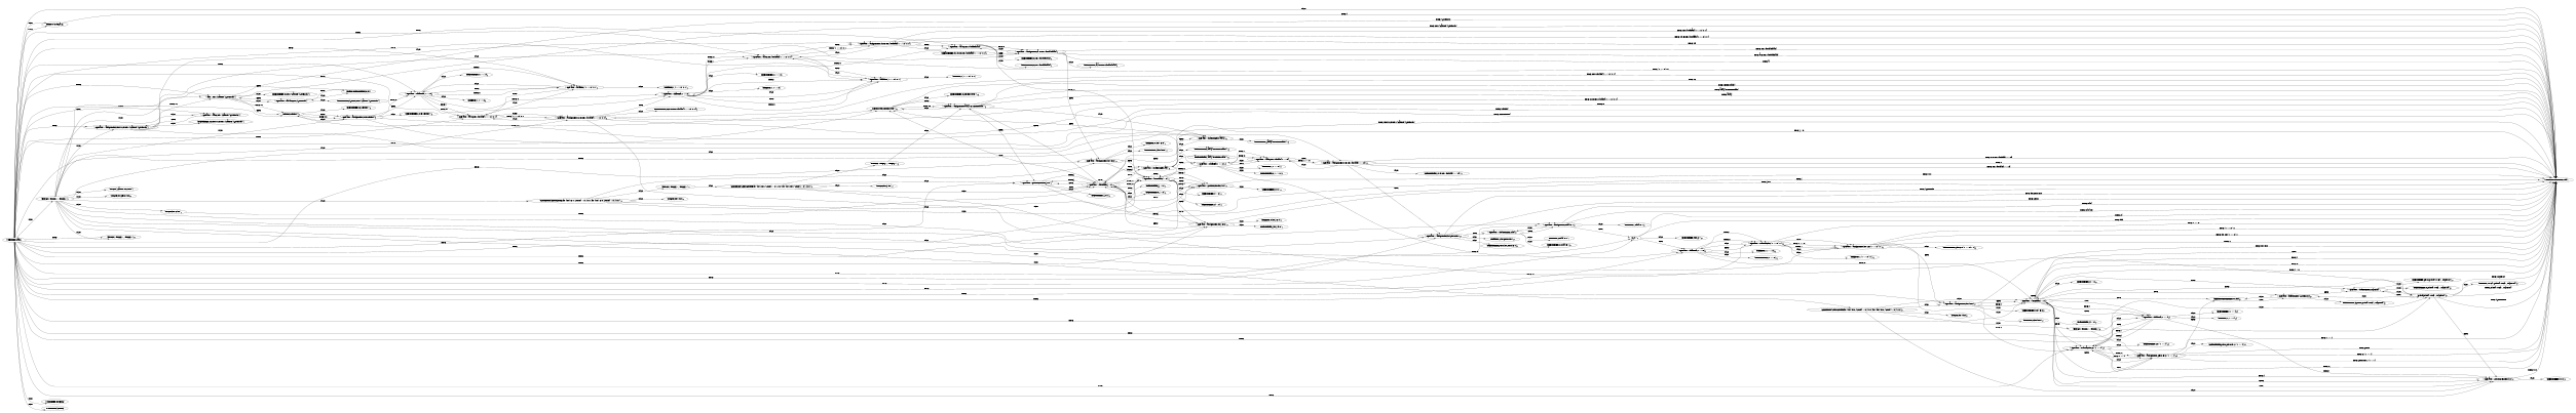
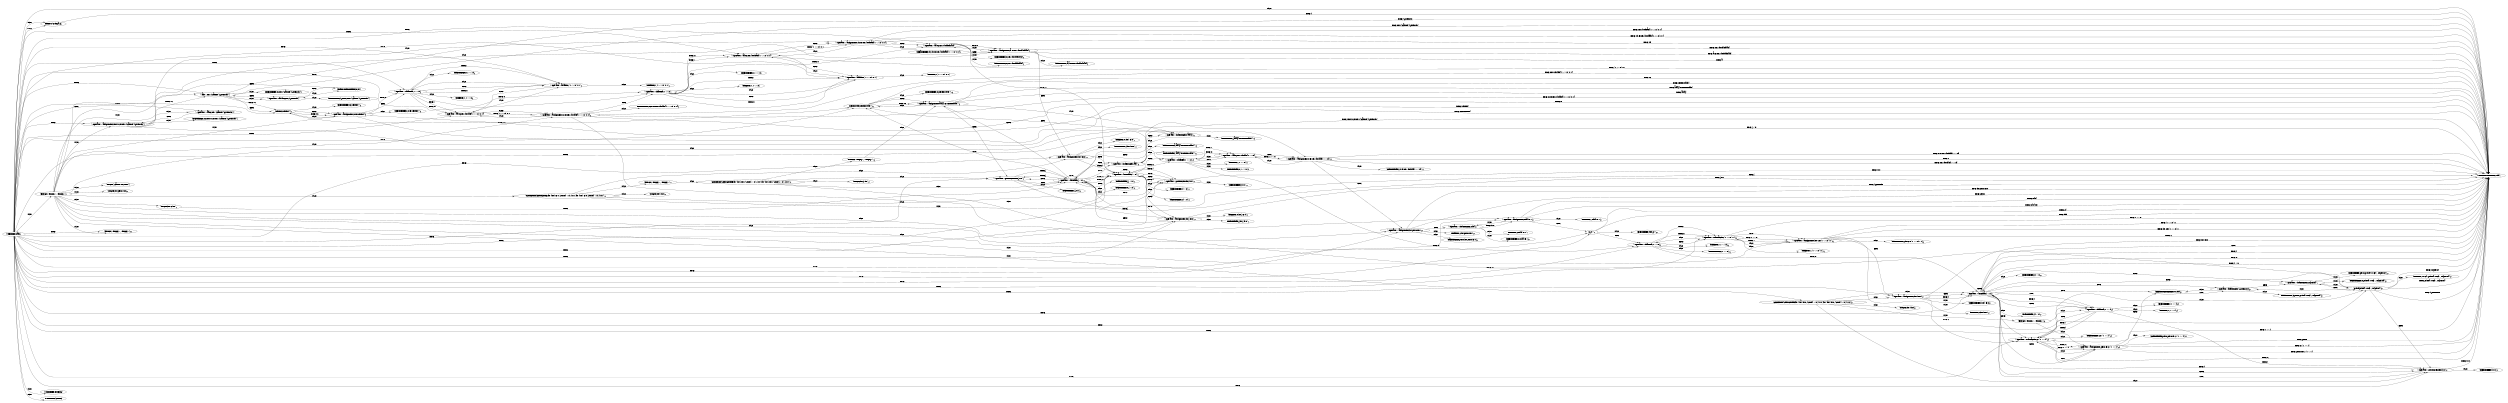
  digraph {
    rankdir=LR
    n1 [label=<(METHOD,main)<SUB>1</SUB>>]
    n2 [label=<(PARAM,String[] g)<SUB>1</SUB>>]
    n3 [label=<(BLOCK,&lt;empty&gt;,&lt;empty&gt;)<SUB>2</SUB>>]
    n4 [label=<(&lt;operator&gt;.assignment,ANY sc = new Scanner(System.in))<SUB>4</SUB>>]
    n5 [label=<(&lt;operator&gt;.alloc,new Scanner(System.in))<SUB>4</SUB>>]
    n6 [label=<(&lt;init&gt;,new Scanner(System.in))<SUB>4</SUB>>]
    n7 [label=<(nextInt,nextInt())<SUB>5</SUB>>]
    n8 [label=<(&lt;operator&gt;.alloc,new double[(1 &lt;&lt; n) + 1])>]
    n9 [label=<(&lt;operator&gt;.addition,(1 &lt;&lt; n) + 1)<SUB>6</SUB>>]
    n10 [label=<(&lt;operator&gt;.shiftLeft,1 &lt;&lt; n)<SUB>6</SUB>>]
    n11 [label=<(&lt;operator&gt;.alloc,new boolean[(1 &lt;&lt; n) + 1])>]
    n12 [label=<(&lt;operator&gt;.addition,(1 &lt;&lt; n) + 1)<SUB>7</SUB>>]
    n13 [label=<(&lt;operator&gt;.shiftLeft,1 &lt;&lt; n)<SUB>7</SUB>>]
    n14 [label=<(&lt;operator&gt;.alloc,new double[n][n])>]
    n15 [label=<(&lt;operator&gt;.assignment,int i = 0)<SUB>10</SUB>>]
    n16 [label=<(&lt;operator&gt;.lessThan,i &lt; n)<SUB>10</SUB>>]
    n17 [label=<(&lt;operator&gt;.postIncrement,i++)<SUB>10</SUB>>]
    n18 [label=<(&lt;operator&gt;.assignment,int j = 0)<SUB>12</SUB>>]
    n19 [label=<(&lt;operator&gt;.postIncrement,j++)<SUB>12</SUB>>]
    n20 [label=<(nextDouble,nextDouble())<SUB>15</SUB>>]
    n21 [label=<(&lt;operator&gt;.shiftLeft,1 &lt;&lt; n)<SUB>19</SUB>>]
    n22 [label=<(&lt;operator&gt;.assignment,int perm = 0)<SUB>20</SUB>>]
    n23 [label=<(&lt;operator&gt;.assignment,m[0] = 1)<SUB>21</SUB>>]
    n24 [label=<(p,p())<SUB>22</SUB>>]
    n25 [label=<(&lt;operator&gt;.subtraction,(1 &lt;&lt; n) - 1)<SUB>26</SUB>>]
    n26 [label=<(&lt;operator&gt;.shiftLeft,1 &lt;&lt; n)<SUB>26</SUB>>]
    n27 [label=<(&lt;operator&gt;.assignment,int i = 0)<SUB>27</SUB>>]
    n28 [label=<(&lt;operator&gt;.lessThan,i &lt; n)<SUB>27</SUB>>]
    n29 [label=<(&lt;operator&gt;.postIncrement,i++)<SUB>27</SUB>>]
    n30 [label=<(&lt;operator&gt;.subtraction,c - (1 &lt;&lt; i))<SUB>29</SUB>>]
    n31 [label=<(&lt;operator&gt;.shiftLeft,1 &lt;&lt; i)<SUB>29</SUB>>]
    n32 [label=<(printf,printf(&quot;%.6f &quot;, m[perm]))<SUB>31</SUB>>]
    n33 [label=<(BLOCK,&lt;empty&gt;,&lt;empty&gt;)<SUB>38</SUB>>]
    n34 [label=<(MODIFIER,PUBLIC)>]
    n35 [label=<(MODIFIER,STATIC)>]
    n36 [label=<(METHOD_RETURN,void)<SUB>1</SUB>>]
    n37 [label=<(LOCAL,Scanner sc: ANY)<SUB>4</SUB>>]
    n38 [label=<(&lt;operator&gt;.assignment,n = nextInt())<SUB>5</SUB>>]
    n39 [label=<(&lt;operator&gt;.assignment,m = new double[(1 &lt;&lt; n) + 1])<SUB>6</SUB>>]
    n40 [label=<(&lt;operator&gt;.assignment,vis = new boolean[(1 &lt;&lt; n) + 1])<SUB>7</SUB>>]
    n41 [label=<(&lt;operator&gt;.assignment,a = new double[n][n])<SUB>8</SUB>>]
    n42 [label=<(CONTROL_STRUCTURE,for (int i = 0; Some(i &lt; n); i++),for (int i = 0; Some(i &lt; n); i++))<SUB>10</SUB>>]
    n43 [label=<(&lt;operator&gt;.assignment,s = new double[1 &lt;&lt; n])<SUB>19</SUB>>]
    n44 [label=<(LOCAL,int perm: int)<SUB>20</SUB>>]
    n45 [label=<(LOCAL,int c: int)<SUB>26</SUB>>]
    n46 [label=<(&lt;operator&gt;.assignment,int c = (1 &lt;&lt; n) - 1)<SUB>26</SUB>>]
    n47 [label=<(CONTROL_STRUCTURE,for (int i = 0; Some(i &lt; n); i++),for (int i = 0; Some(i &lt; n); i++))<SUB>27</SUB>>]
    n48 [label=<(IDENTIFIER,sc,ANY sc = new Scanner(System.in))<SUB>4</SUB>>]
    n49 [label=<(FIELD_IDENTIFIER,in,in)<SUB>4</SUB>>]
    n50 [label=<(IDENTIFIER,sc,new Scanner(System.in))<SUB>4</SUB>>]
    n51 [label=<(&lt;operator&gt;.fieldAccess,System.in)<SUB>4</SUB>>]
    n52 [label=<(IDENTIFIER,sc,nextInt())<SUB>5</SUB>>]
    n53 [label=<(LITERAL,1,(1 &lt;&lt; n) + 1)<SUB>6</SUB>>]
    n54 [label=<(LITERAL,1,1 &lt;&lt; n)<SUB>6</SUB>>]
    n55 [label=<(IDENTIFIER,n,1 &lt;&lt; n)<SUB>6</SUB>>]
    n56 [label=<(LITERAL,1,(1 &lt;&lt; n) + 1)<SUB>7</SUB>>]
    n57 [label=<(LITERAL,1,1 &lt;&lt; n)<SUB>7</SUB>>]
    n58 [label=<(IDENTIFIER,n,1 &lt;&lt; n)<SUB>7</SUB>>]
    n59 [label=<(IDENTIFIER,n,new double[n][n])<SUB>8</SUB>>]
    n60 [label=<(IDENTIFIER,n,new double[n][n])<SUB>8</SUB>>]
    n61 [label=<(IDENTIFIER,i,int i = 0)<SUB>10</SUB>>]
    n62 [label=<(LITERAL,0,int i = 0)<SUB>10</SUB>>]
    n63 [label=<(&lt;operator&gt;.lessThan,j &lt; n)<SUB>12</SUB>>]
    n64 [label=<(IDENTIFIER,i,i &lt; n)<SUB>10</SUB>>]
    n65 [label=<(IDENTIFIER,n,i &lt; n)<SUB>10</SUB>>]
    n66 [label=<(IDENTIFIER,i,i++)<SUB>10</SUB>>]
    n67 [label=<(IDENTIFIER,j,int j = 0)<SUB>12</SUB>>]
    n68 [label=<(LITERAL,0,int j = 0)<SUB>12</SUB>>]
    n69 [label=<(IDENTIFIER,j,j &lt; n)<SUB>12</SUB>>]
    n70 [label=<(IDENTIFIER,n,j &lt; n)<SUB>12</SUB>>]
    n71 [label=<(&lt;operator&gt;.assignment,a[i][j] = nextDouble())<SUB>15</SUB>>]
    n72 [label=<(&lt;operator&gt;.indexAccess,a[i][j])<SUB>15</SUB>>]
    n73 [label=<(&lt;operator&gt;.indexAccess,a[i])<SUB>15</SUB>>]
    n74 [label=<(IDENTIFIER,j,j++)<SUB>12</SUB>>]
    n75 [label=<(IDENTIFIER,sc,nextDouble())<SUB>15</SUB>>]
    n76 [label=<(&lt;operator&gt;.alloc,new double[1 &lt;&lt; n])>]
    n77 [label=<(LITERAL,1,1 &lt;&lt; n)<SUB>19</SUB>>]
    n78 [label=<(IDENTIFIER,n,1 &lt;&lt; n)<SUB>19</SUB>>]
    n79 [label=<(IDENTIFIER,perm,int perm = 0)<SUB>20</SUB>>]
    n80 [label=<(LITERAL,0,int perm = 0)<SUB>20</SUB>>]
    n81 [label=<(&lt;operator&gt;.indexAccess,m[0])<SUB>21</SUB>>]
    n82 [label=<(LITERAL,1,m[0] = 1)<SUB>21</SUB>>]
    n83 [label=<(IDENTIFIER,this,p())<SUB>22</SUB>>]
    n84 [label=<(LITERAL,1,(1 &lt;&lt; n) - 1)<SUB>26</SUB>>]
    n85 [label=<(LITERAL,1,1 &lt;&lt; n)<SUB>26</SUB>>]
    n86 [label=<(IDENTIFIER,n,1 &lt;&lt; n)<SUB>26</SUB>>]
    n87 [label=<(IDENTIFIER,i,int i = 0)<SUB>27</SUB>>]
    n88 [label=<(LITERAL,0,int i = 0)<SUB>27</SUB>>]
    n89 [label=<(IDENTIFIER,i,i &lt; n)<SUB>27</SUB>>]
    n90 [label=<(IDENTIFIER,n,i &lt; n)<SUB>27</SUB>>]
    n91 [label=<(&lt;operator&gt;.assignment,perm = c - (1 &lt;&lt; i))<SUB>29</SUB>>]
    n92 [label=<(&lt;operator&gt;.fieldAccess,System.out)<SUB>31</SUB>>]
    n93 [label=<(FIELD_IDENTIFIER,out,out)<SUB>31</SUB>>]
    n94 [label=<(&lt;operator&gt;.indexAccess,m[perm])<SUB>31</SUB>>]
    n95 [label=<(IDENTIFIER,i,i++)<SUB>27</SUB>>]
    n96 [label=<(IDENTIFIER,c,c - (1 &lt;&lt; i))<SUB>29</SUB>>]
    n97 [label=<(LITERAL,1,1 &lt;&lt; i)<SUB>29</SUB>>]
    n98 [label=<(IDENTIFIER,i,1 &lt;&lt; i)<SUB>29</SUB>>]
    n99 [label=<(LITERAL,&quot;%.6f &quot;,printf(&quot;%.6f &quot;, m[perm]))<SUB>31</SUB>>]
    n100 [label=<(IDENTIFIER,n,n = nextInt())<SUB>5</SUB>>]
    n101 [label=<(IDENTIFIER,m,m = new double[(1 &lt;&lt; n) + 1])<SUB>6</SUB>>]
    n102 [label=<(IDENTIFIER,vis,vis = new boolean[(1 &lt;&lt; n) + 1])<SUB>7</SUB>>]
    n103 [label=<(IDENTIFIER,a,a = new double[n][n])<SUB>8</SUB>>]
    n104 [label=<(LOCAL,int i: int)<SUB>10</SUB>>]
    n105 [label=<(BLOCK,&lt;empty&gt;,&lt;empty&gt;)<SUB>11</SUB>>]
    n106 [label=<(IDENTIFIER,s,s = new double[1 &lt;&lt; n])<SUB>19</SUB>>]
    n107 [label=<(IDENTIFIER,c,int c = (1 &lt;&lt; n) - 1)<SUB>26</SUB>>]
    n108 [label=<(LOCAL,int i: int)<SUB>27</SUB>>]
    n109 [label=<(BLOCK,&lt;empty&gt;,&lt;empty&gt;)<SUB>28</SUB>>]
    n110 [label=<(IDENTIFIER,System,new Scanner(System.in))<SUB>4</SUB>>]
    n111 [label=<(CONTROL_STRUCTURE,for (int j = 0; Some(j &lt; n); j++),for (int j = 0; Some(j &lt; n); j++))<SUB>12</SUB>>]
    n112 [label=<(LOCAL,int j: int)<SUB>12</SUB>>]
    n113 [label=<(BLOCK,&lt;empty&gt;,&lt;empty&gt;)<SUB>13</SUB>>]
    n114 [label=<(IDENTIFIER,j,a[i][j] = nextDouble())<SUB>15</SUB>>]
    n115 [label=<(IDENTIFIER,a,a[i][j] = nextDouble())<SUB>15</SUB>>]
    n116 [label=<(IDENTIFIER,i,a[i][j] = nextDouble())<SUB>15</SUB>>]
    n117 [label=<(IDENTIFIER,m,m[0] = 1)<SUB>21</SUB>>]
    n118 [label=<(LITERAL,0,m[0] = 1)<SUB>21</SUB>>]
    n119 [label=<(IDENTIFIER,perm,perm = c - (1 &lt;&lt; i))<SUB>29</SUB>>]
    n120 [label=<(IDENTIFIER,System,printf(&quot;%.6f &quot;, m[perm]))<SUB>31</SUB>>]
    n121 [label=<(IDENTIFIER,m,printf(&quot;%.6f &quot;, m[perm]))<SUB>31</SUB>>]
    n122 [label=<(IDENTIFIER,perm,printf(&quot;%.6f &quot;, m[perm]))<SUB>31</SUB>>]
    n1 -> n2 [label="AST: "]
    n1 -> n2 [label="DDG: "]
    n1 -> n3 [label="AST: "]
    n1 -> n4 [label="DDG: "]
    n1 -> n5 [label="CFG: "]
    n1 -> n6 [label="DDG: "]
    n1 -> n7 [label="DDG: "]
    n1 -> n8 [label="DDG: "]
    n1 -> n9 [label="DDG: "]
    n1 -> n10 [label="DDG: "]
    n1 -> n11 [label="DDG: "]
    n1 -> n12 [label="DDG: "]
    n1 -> n13 [label="DDG: "]
    n1 -> n14 [label="DDG: "]
    n1 -> n15 [label="DDG: "]
    n1 -> n16 [label="DDG: "]
    n1 -> n17 [label="DDG: "]
    n1 -> n18 [label="DDG: "]
    n1 -> n19 [label="DDG: "]
    n1 -> n20 [label="DDG: "]
    n1 -> n21 [label="DDG: "]
    n1 -> n22 [label="DDG: "]
    n1 -> n23 [label="DDG: "]
    n1 -> n24 [label="DDG: "]
    n1 -> n25 [label="DDG: "]
    n1 -> n26 [label="DDG: "]
    n1 -> n27 [label="DDG: "]
    n1 -> n28 [label="DDG: "]
    n1 -> n29 [label="DDG: "]
    n1 -> n30 [label="DDG: "]
    n1 -> n31 [label="DDG: "]
    n1 -> n32 [label="DDG: "]
    n1 -> n33 [label="DDG: "]
    n1 -> n34 [label="AST: "]
    n1 -> n35 [label="AST: "]
    n1 -> n36 [label="AST: "]
    n2 -> n36 [label="DDG: i"]
    n3 -> n4 [label="AST: "]
    n3 -> n6 [label="AST: "]
    n3 -> n22 [label="AST: "]
    n3 -> n23 [label="AST: "]
    n3 -> n24 [label="AST: "]
    n3 -> n33 [label="AST: "]
    n3 -> n37 [label="AST: "]
    n3 -> n38 [label="AST: "]
    n3 -> n39 [label="AST: "]
    n3 -> n40 [label="AST: "]
    n3 -> n41 [label="AST: "]
    n3 -> n42 [label="AST: "]
    n3 -> n43 [label="AST: "]
    n3 -> n44 [label="AST: "]
    n3 -> n45 [label="AST: "]
    n3 -> n46 [label="AST: "]
    n3 -> n47 [label="AST: "]
    n4 -> n5 [label="AST: "]
    n4 -> n6 [label="DDG: sc"]
    n4 -> n36 [label="DDG: ANY sc = new Scanner(System.in)"]
    n4 -> n48 [label="AST: "]
    n4 -> n49 [label="CFG: "]
    n5 -> n4 [label="CFG: "]
    n6 -> n7 [label="CFG: "]
    n6 -> n7 [label="DDG: sc"]
    n6 -> n36 [label="DDG: System.in"]
    n6 -> n36 [label="DDG: new Scanner(System.in)"]
    n6 -> n50 [label="AST: "]
    n6 -> n51 [label="AST: "]
    n7 -> n20 [label="DDG: sc"]
    n7 -> n38 [label="CFG: "]
    n7 -> n38 [label="DDG: sc"]
    n7 -> n52 [label="AST: "]
    n8 -> n9 [label="AST: "]
    n8 -> n39 [label="CFG: "]
    n8 -> n39 [label="DDG: (1 &lt;&lt; n) + 1"]
    n9 -> n8 [label="CFG: "]
    n9 -> n10 [label="AST: "]
    n9 -> n53 [label="AST: "]
    n10 -> n8 [label="DDG: 1"]
    n10 -> n8 [label="DDG: n"]
    n10 -> n9 [label="CFG: "]
    n10 -> n9 [label="DDG: 1"]
    n10 -> n9 [label="DDG: n"]
    n10 -> n13 [label="DDG: n"]
    n10 -> n54 [label="AST: "]
    n10 -> n55 [label="AST: "]
    n11 -> n12 [label="AST: "]
    n11 -> n36 [label="DDG: (1 &lt;&lt; n) + 1"]
    n11 -> n40 [label="CFG: "]
    n11 -> n40 [label="DDG: (1 &lt;&lt; n) + 1"]
    n12 -> n11 [label="CFG: "]
    n12 -> n13 [label="AST: "]
    n12 -> n56 [label="AST: "]
    n13 -> n11 [label="DDG: 1"]
    n13 -> n11 [label="DDG: n"]
    n13 -> n12 [label="CFG: "]
    n13 -> n12 [label="DDG: 1"]
    n13 -> n12 [label="DDG: n"]
    n13 -> n14 [label="DDG: n"]
    n13 -> n57 [label="AST: "]
    n13 -> n58 [label="AST: "]
    n14 -> n16 [label="DDG: n"]
    n14 -> n41 [label="CFG: "]
    n14 -> n41 [label="DDG: n"]
    n14 -> n59 [label="AST: "]
    n14 -> n60 [label="AST: "]
    n15 -> n16 [label="CFG: "]
    n15 -> n16 [label="DDG: i"]
    n15 -> n61 [label="AST: "]
    n15 -> n62 [label="AST: "]
    n16 -> n16 [label="CDG: "]
    n16 -> n17 [label="DDG: i"]
    n16 -> n17 [label="CDG: "]
    n16 -> n18 [label="CFG: "]
    n16 -> n18 [label="CDG: "]
    n16 -> n21 [label="CFG: "]
    n16 -> n21 [label="DDG: n"]
    n16 -> n63 [label="DDG: n"]
    n16 -> n63 [label="CDG: "]
    n16 -> n64 [label="AST: "]
    n16 -> n65 [label="AST: "]
    n17 -> n16 [label="CFG: "]
    n17 -> n16 [label="DDG: i"]
    n17 -> n36 [label="DDG: i++"]
    n17 -> n66 [label="AST: "]
    n18 -> n36 [label="DDG: System.in"]
    n18 -> n63 [label="CFG: "]
    n18 -> n63 [label="DDG: j"]
    n18 -> n67 [label="AST: "]
    n18 -> n68 [label="AST: "]
    n19 -> n36 [label="DDG: j++"]
    n19 -> n63 [label="CFG: "]
    n19 -> n63 [label="DDG: j"]
    n19 -> n74 [label="AST: "]
    n20 -> n36 [label="DDG: sc"]
    n20 -> n71 [label="CFG: "]
    n20 -> n71 [label="DDG: sc"]
    n20 -> n75 [label="AST: "]
    n21 -> n26 [label="DDG: n"]
    n21 -> n76 [label="CFG: "]
    n21 -> n76 [label="DDG: 1"]
    n21 -> n76 [label="DDG: n"]
    n21 -> n77 [label="AST: "]
    n21 -> n78 [label="AST: "]
    n22 -> n36 [label="DDG: perm"]
    n22 -> n36 [label="DDG: int perm = 0"]
    n22 -> n79 [label="AST: "]
    n22 -> n80 [label="AST: "]
    n22 -> n81 [label="CFG: "]
    n23 -> n24 [label="CFG: "]
    n23 -> n36 [label="DDG: m[0]"]
    n23 -> n36 [label="DDG: m[0] = 1"]
    n23 -> n81 [label="AST: "]
    n23 -> n82 [label="AST: "]
    n24 -> n26 [label="CFG: "]
    n24 -> n36 [label="DDG: p()"]
    n24 -> n36 [label="DDG: this"]
    n24 -> n83 [label="AST: "]
    n25 -> n26 [label="AST: "]
    n25 -> n36 [label="DDG: 1 &lt;&lt; n"]
    n25 -> n46 [label="CFG: "]
    n25 -> n46 [label="DDG: 1 &lt;&lt; n"]
    n25 -> n46 [label="DDG: 1"]
    n25 -> n84 [label="AST: "]
    n26 -> n25 [label="CFG: "]
    n26 -> n25 [label="DDG: 1"]
    n26 -> n25 [label="DDG: n"]
    n26 -> n28 [label="DDG: n"]
    n26 -> n85 [label="AST: "]
    n26 -> n86 [label="AST: "]
    n27 -> n28 [label="CFG: "]
    n27 -> n28 [label="DDG: i"]
    n27 -> n36 [label="DDG: int i = 0"]
    n27 -> n87 [label="AST: "]
    n27 -> n88 [label="AST: "]
    n28 -> n28 [label="CDG: "]
    n28 -> n29 [label="CDG: "]
    n28 -> n30 [label="CDG: "]
    n28 -> n31 [label="CFG: "]
    n28 -> n31 [label="DDG: i"]
    n28 -> n31 [label="CDG: "]
    n28 -> n32 [label="CDG: "]
    n28 -> n36 [label="CFG: "]
    n28 -> n36 [label="DDG: i"]
    n28 -> n36 [label="DDG: n"]
    n28 -> n36 [label="DDG: i &lt; n"]
    n28 -> n89 [label="AST: "]
    n28 -> n90 [label="AST: "]
    n28 -> n91 [label="CDG: "]
    n28 -> n92 [label="CDG: "]
    n28 -> n93 [label="CDG: "]
    n28 -> n94 [label="CDG: "]
    n29 -> n28 [label="CFG: "]
    n29 -> n28 [label="DDG: i"]
    n29 -> n36 [label="DDG: i++"]
    n29 -> n95 [label="AST: "]
    n30 -> n31 [label="AST: "]
    n30 -> n36 [label="DDG: c"]
    n30 -> n36 [label="DDG: 1 &lt;&lt; i"]
    n30 -> n91 [label="CFG: "]
    n30 -> n91 [label="DDG: c"]
    n30 -> n91 [label="DDG: 1 &lt;&lt; i"]
    n30 -> n96 [label="AST: "]
    n31 -> n29 [label="DDG: i"]
    n31 -> n30 [label="CFG: "]
    n31 -> n30 [label="DDG: 1"]
    n31 -> n30 [label="DDG: i"]
    n31 -> n97 [label="AST: "]
    n31 -> n98 [label="AST: "]
    n32 -> n29 [label="CFG: "]
    n32 -> n36 [label="DDG: System.out"]
    n32 -> n36 [label="DDG: m[perm]"]
    n32 -> n36 [label="DDG: printf(&quot;%.6f &quot;, m[perm])"]
    n32 -> n92 [label="AST: "]
    n32 -> n94 [label="AST: "]
    n32 -> n99 [label="AST: "]
    n38 -> n7 [label="AST: "]
    n38 -> n10 [label="CFG: "]
    n38 -> n10 [label="DDG: n"]
    n38 -> n36 [label="DDG: nextInt()"]
    n38 -> n36 [label="DDG: n = nextInt()"]
    n38 -> n100 [label="AST: "]
    n39 -> n8 [label="AST: "]
    n39 -> n13 [label="CFG: "]
    n39 -> n32 [label="DDG: m"]
    n39 -> n36 [label="DDG: m"]
    n39 -> n36 [label="DDG: new double[(1 &lt;&lt; n) + 1]"]
    n39 -> n36 [label="DDG: m = new double[(1 &lt;&lt; n) + 1]"]
    n39 -> n101 [label="AST: "]
    n40 -> n11 [label="AST: "]
    n40 -> n14 [label="CFG: "]
    n40 -> n36 [label="DDG: new boolean[(1 &lt;&lt; n) + 1]"]
    n40 -> n36 [label="DDG: vis = new boolean[(1 &lt;&lt; n) + 1]"]
    n40 -> n36 [label="DDG: vis"]
    n40 -> n102 [label="AST: "]
    n41 -> n14 [label="AST: "]
    n41 -> n15 [label="CFG: "]
    n41 -> n36 [label="DDG: a"]
    n41 -> n36 [label="DDG: new double[n][n]"]
    n41 -> n36 [label="DDG: a = new double[n][n]"]
    n41 -> n103 [label="AST: "]
    n42 -> n15 [label="AST: "]
    n42 -> n16 [label="AST: "]
    n42 -> n17 [label="AST: "]
    n42 -> n104 [label="AST: "]
    n42 -> n105 [label="AST: "]
    n43 -> n22 [label="CFG: "]
    n43 -> n36 [label="DDG: new double[1 &lt;&lt; n]"]
    n43 -> n36 [label="DDG: s = new double[1 &lt;&lt; n]"]
    n43 -> n36 [label="DDG: s"]
    n43 -> n76 [label="AST: "]
    n43 -> n106 [label="AST: "]
    n45 -> n63 [label="DDG: "]
    n46 -> n25 [label="AST: "]
    n46 -> n27 [label="CFG: "]
    n46 -> n30 [label="DDG: c"]
    n46 -> n36 [label="DDG: c"]
    n46 -> n36 [label="DDG: (1 &lt;&lt; n) - 1"]
    n46 -> n36 [label="DDG: int c = (1 &lt;&lt; n) - 1"]
    n46 -> n107 [label="AST: "]
    n47 -> n27 [label="AST: "]
    n47 -> n28 [label="AST: "]
    n47 -> n29 [label="AST: "]
    n47 -> n108 [label="AST: "]
    n47 -> n109 [label="AST: "]
    n49 -> n51 [label="CFG: "]
    n51 -> n6 [label="CFG: "]
    n51 -> n49 [label="AST: "]
    n51 -> n110 [label="AST: "]
    n63 -> n16 [label="DDG: n"]
    n63 -> n17 [label="CFG: "]
    n63 -> n19 [label="DDG: j"]
    n63 -> n19 [label="CDG: "]
    n63 -> n20 [label="CDG: "]
    n63 -> n36 [label="DDG: j"]
    n63 -> n36 [label="DDG: j &lt; n"]
    n63 -> n63 [label="CDG: "]
    n63 -> n69 [label="AST: "]
    n63 -> n70 [label="AST: "]
    n63 -> n71 [label="CDG: "]
    n63 -> n72 [label="CDG: "]
    n63 -> n73 [label="CFG: "]
    n63 -> n73 [label="CDG: "]
    n71 -> n19 [label="CFG: "]
    n71 -> n20 [label="AST: "]
    n71 -> n36 [label="DDG: a[i][j]"]
    n71 -> n36 [label="DDG: nextDouble()"]
    n71 -> n36 [label="DDG: a[i][j] = nextDouble()"]
    n71 -> n72 [label="AST: "]
    n72 -> n20 [label="CFG: "]
    n72 -> n73 [label="AST: "]
    n72 -> n114 [label="AST: "]
    n73 -> n72 [label="CFG: "]
    n73 -> n115 [label="AST: "]
    n73 -> n116 [label="AST: "]
    n76 -> n21 [label="AST: "]
    n76 -> n43 [label="CFG: "]
    n76 -> n43 [label="DDG: 1 &lt;&lt; n"]
-   n81 -> n23 [label="CFG: "]
+   n81 -> n23 [label="DDG: i++"]
    n81 -> n117 [label="AST: "]
    n81 -> n118 [label="AST: "]
    n91 -> n30 [label="AST: "]
    n91 -> n36 [label="DDG: perm"]
    n91 -> n36 [label="DDG: c - (1 &lt;&lt; i)"]
    n91 -> n36 [label="DDG: perm = c - (1 &lt;&lt; i)"]
    n91 -> n93 [label="CFG: "]
    n91 -> n119 [label="AST: "]
    n92 -> n93 [label="AST: "]
    n92 -> n94 [label="CFG: "]
    n92 -> n120 [label="AST: "]
    n93 -> n92 [label="CFG: "]
    n94 -> n32 [label="CFG: "]
    n94 -> n121 [label="AST: "]
    n94 -> n122 [label="AST: "]
    n105 -> n111 [label="AST: "]
    n109 -> n32 [label="AST: "]
    n109 -> n91 [label="AST: "]
    n111 -> n18 [label="AST: "]
    n111 -> n19 [label="AST: "]
    n111 -> n63 [label="AST: "]
    n111 -> n112 [label="AST: "]
    n111 -> n113 [label="AST: "]
    n113 -> n71 [label="AST: "]
  }
